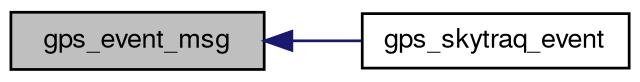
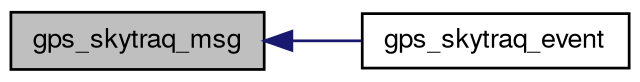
  digraph {
    rankdir=LR
    node [color=black fontname=FreeSans fontsize=10 shape=record style=filled]
-   n1 [fillcolor=grey75 fontcolor=black height=0.2 label=gps_event_msg width=0.4]
+   n1 [fillcolor=grey75 fontcolor=black height=0.2 label=gps_skytraq_msg width=0.4]
    n2 [fillcolor=white height=0.2 label=gps_skytraq_event width=0.4]
    n1 -> n2 [color=midnightblue dir=back fontname=FreeSans fontsize=10 labelfontname=FreeSans labelfontsize=10 style=solid]
  }
